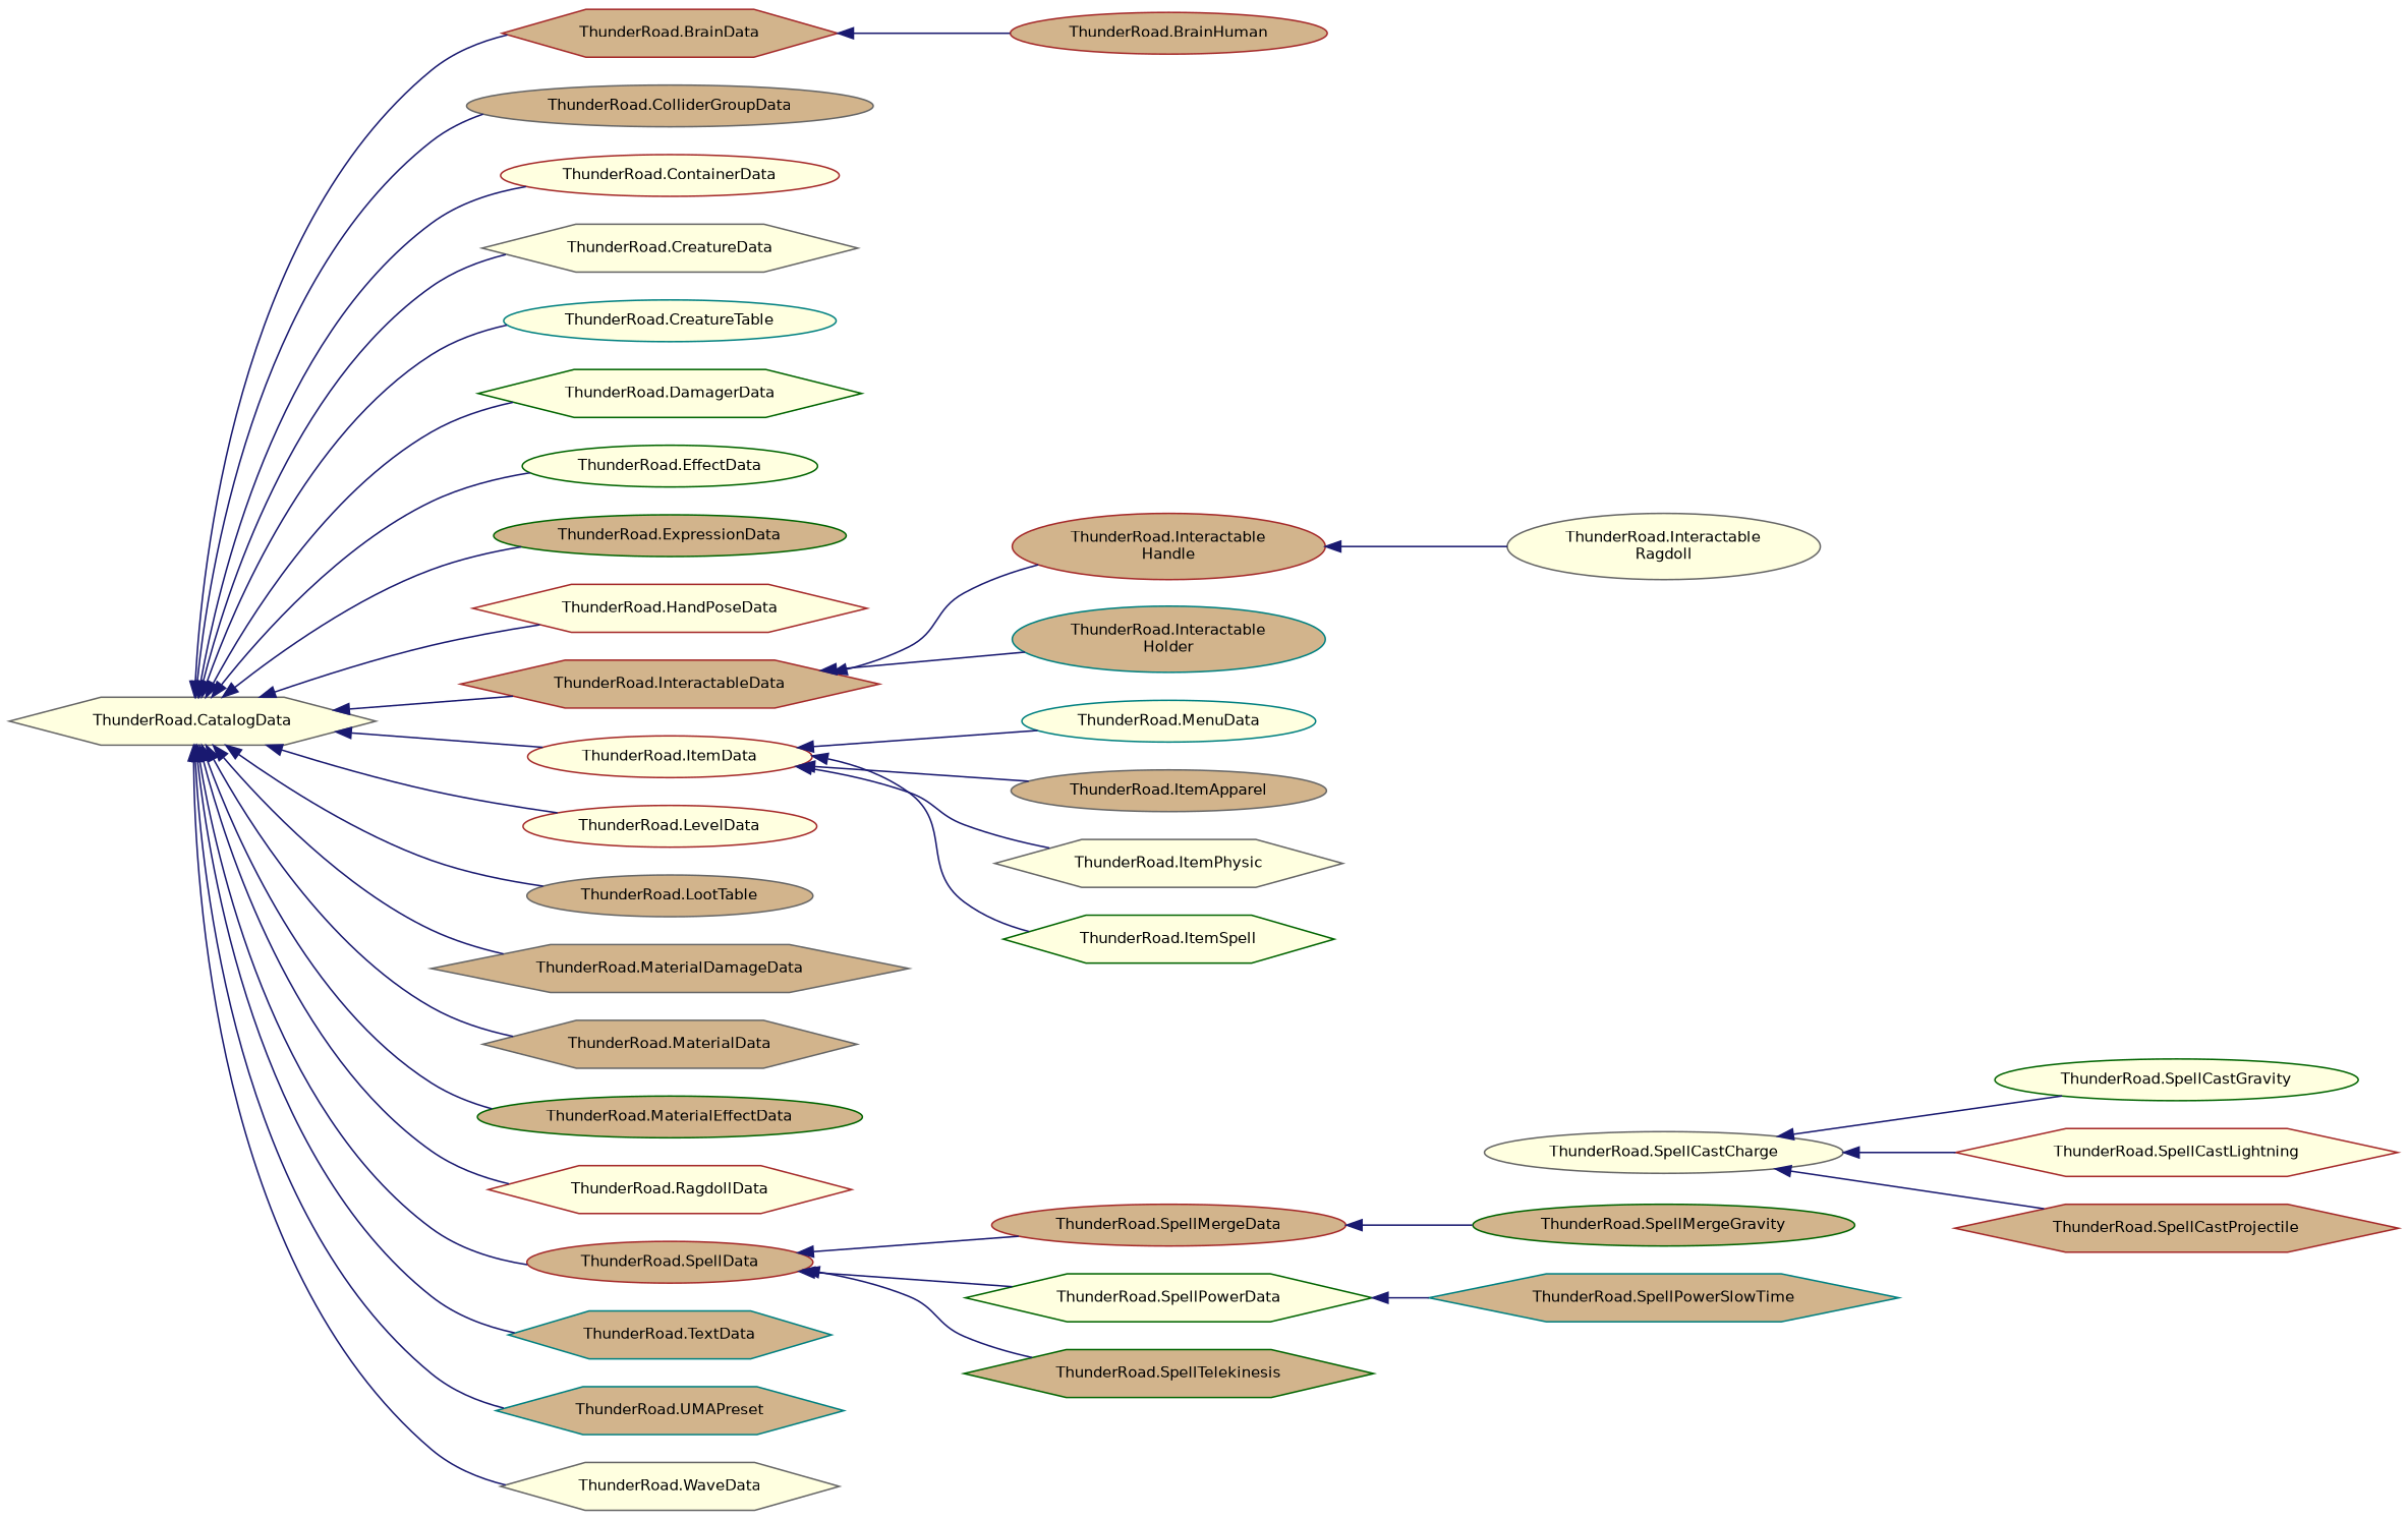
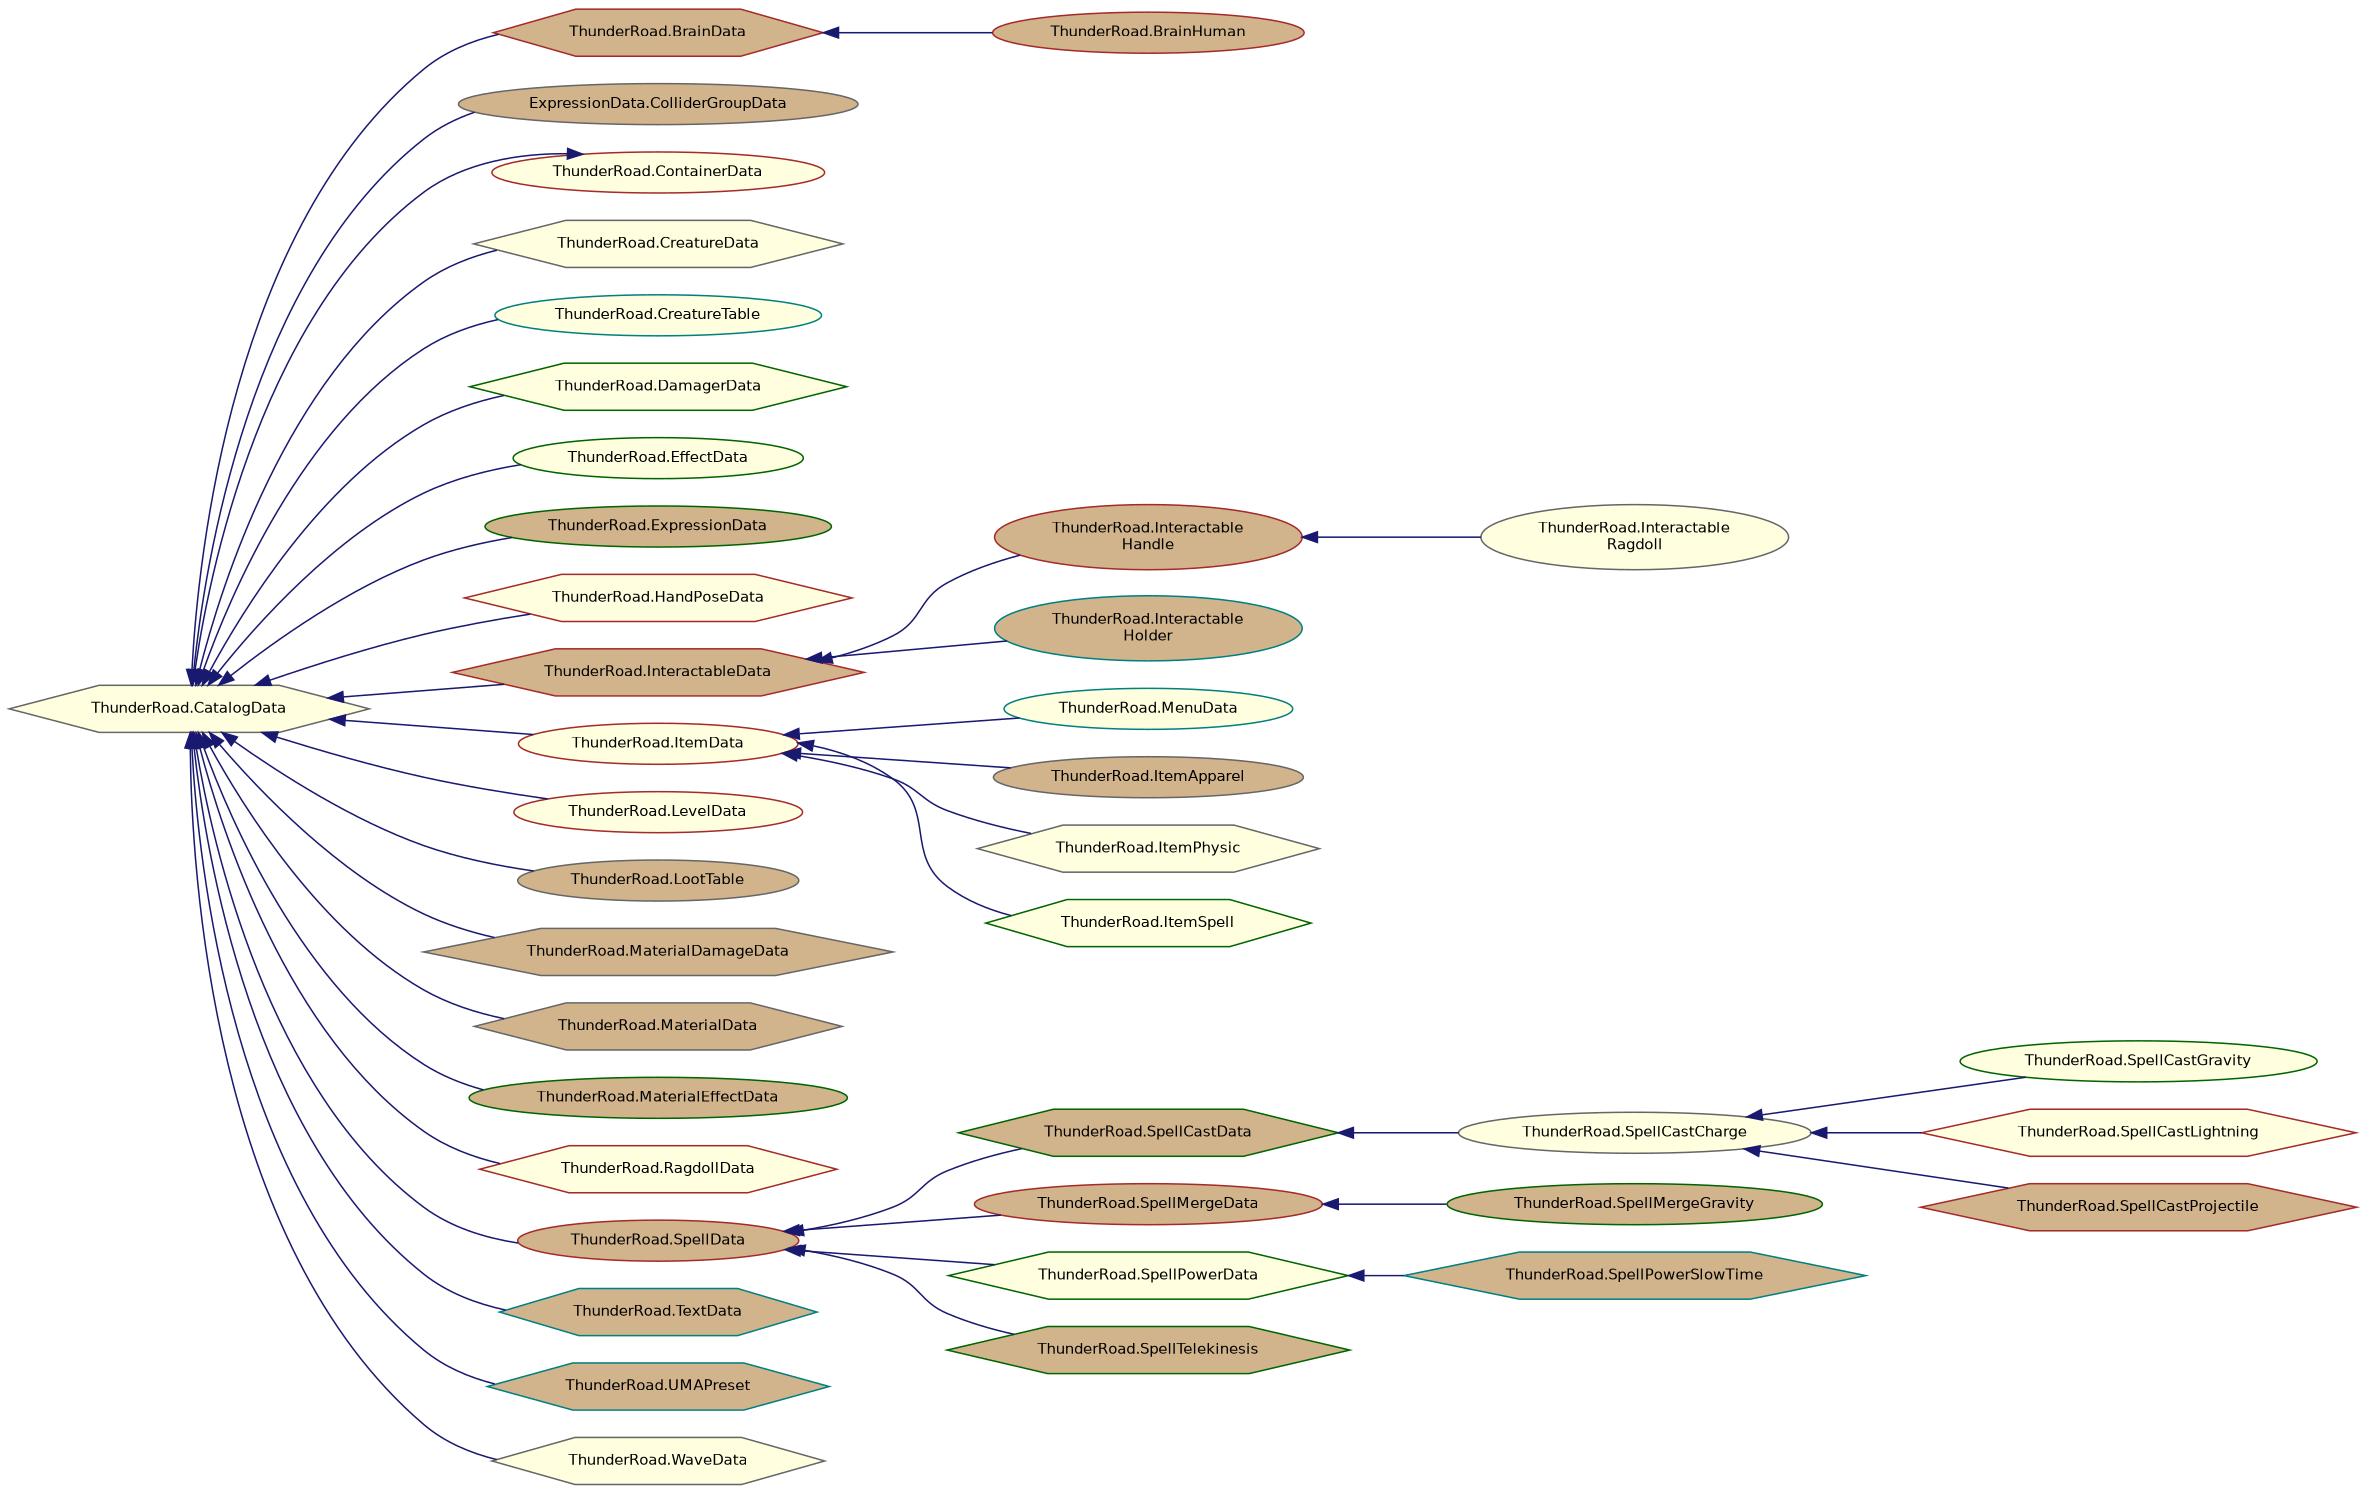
  digraph {
    rankdir=LR
    node [color=brown fillcolor=tan fontname=Helvetica fontsize=10 shape=hexagon style=filled]
    edge [color=midnightblue dir=back fontname=Helvetica fontsize=10 labelfontname=Helvetica labelfontsize=10 style=solid]
    n1 [color=gray40 fillcolor=lightyellow height=0.2 label="ThunderRoad.CatalogData" width=0.4]
    n2 [height=0.2 label="ThunderRoad.BrainData" width=0.4]
-   n3 [color=gray40 height=0.2 label="ThunderRoad.ColliderGroupData" shape=ellipse width=0.4]
+   n3 [color=gray40 height=0.2 label="ExpressionData.ColliderGroupData" shape=ellipse width=0.4]
    n4 [fillcolor=lightyellow height=0.2 label="ThunderRoad.ContainerData" shape=ellipse width=0.4]
    n5 [color=gray40 fillcolor=lightyellow height=0.2 label="ThunderRoad.CreatureData" width=0.4]
    n6 [color=teal fillcolor=lightyellow height=0.2 label="ThunderRoad.CreatureTable" shape=ellipse width=0.4]
    n7 [color=darkgreen fillcolor=lightyellow height=0.2 label="ThunderRoad.DamagerData" width=0.4]
    n8 [color=darkgreen fillcolor=lightyellow height=0.2 label="ThunderRoad.EffectData" shape=ellipse width=0.4]
    n9 [color=darkgreen height=0.2 label="ThunderRoad.ExpressionData" shape=ellipse width=0.4]
    n10 [fillcolor=lightyellow height=0.2 label="ThunderRoad.HandPoseData" width=0.4]
    n11 [height=0.2 label="ThunderRoad.InteractableData" width=0.4]
    n12 [fillcolor=lightyellow height=0.2 label="ThunderRoad.ItemData" shape=ellipse width=0.4]
    n13 [fillcolor=lightyellow height=0.2 label="ThunderRoad.LevelData" shape=ellipse width=0.4]
    n14 [color=gray40 height=0.2 label="ThunderRoad.LootTable" shape=ellipse width=0.4]
    n15 [color=gray40 height=0.2 label="ThunderRoad.MaterialDamageData" width=0.4]
    n16 [color=gray40 height=0.2 label="ThunderRoad.MaterialData" width=0.4]
    n17 [color=darkgreen height=0.2 label="ThunderRoad.MaterialEffectData" shape=ellipse width=0.4]
    n18 [fillcolor=lightyellow height=0.2 label="ThunderRoad.RagdollData" width=0.4]
    n19 [height=0.2 label="ThunderRoad.SpellData" shape=ellipse width=0.4]
    n20 [color=teal height=0.2 label="ThunderRoad.TextData" width=0.4]
    n21 [color=teal height=0.2 label="ThunderRoad.UMAPreset" width=0.4]
    n22 [color=gray40 fillcolor=lightyellow height=0.2 label="ThunderRoad.WaveData" width=0.4]
    n23 [height=0.2 label="ThunderRoad.BrainHuman" shape=ellipse width=0.4]
    n24 [height=0.2 label="ThunderRoad.Interactable\lHandle" shape=ellipse width=0.4]
    n25 [color=teal height=0.2 label="ThunderRoad.Interactable\lHolder" shape=ellipse width=0.4]
    n26 [color=teal fillcolor=lightyellow height=0.2 label="ThunderRoad.MenuData" shape=ellipse width=0.4]
    n27 [color=gray40 height=0.2 label="ThunderRoad.ItemApparel" shape=ellipse width=0.4]
    n28 [color=gray40 fillcolor=lightyellow height=0.2 label="ThunderRoad.ItemPhysic" width=0.4]
    n29 [color=darkgreen fillcolor=lightyellow height=0.2 label="ThunderRoad.ItemSpell" width=0.4]
+   n30 [color=darkgreen height=0.2 label="ThunderRoad.SpellCastData" width=0.4]
    n31 [height=0.2 label="ThunderRoad.SpellMergeData" shape=ellipse width=0.4]
    n32 [color=darkgreen fillcolor=lightyellow height=0.2 label="ThunderRoad.SpellPowerData" width=0.4]
    n33 [color=darkgreen height=0.2 label="ThunderRoad.SpellTelekinesis" width=0.4]
    n34 [color=gray40 fillcolor=lightyellow height=0.2 label="ThunderRoad.Interactable\lRagdoll" shape=ellipse width=0.4]
    n35 [color=gray40 fillcolor=lightyellow height=0.2 label="ThunderRoad.SpellCastCharge" shape=ellipse width=0.4]
    n36 [color=darkgreen height=0.2 label="ThunderRoad.SpellMergeGravity" shape=ellipse width=0.4]
    n37 [color=teal height=0.2 label="ThunderRoad.SpellPowerSlowTime" width=0.4]
    n38 [color=darkgreen fillcolor=lightyellow height=0.2 label="ThunderRoad.SpellCastGravity" shape=ellipse width=0.4]
    n39 [fillcolor=lightyellow height=0.2 label="ThunderRoad.SpellCastLightning" width=0.4]
    n40 [height=0.2 label="ThunderRoad.SpellCastProjectile" width=0.4]
    n1 -> n2
    n1 -> n3
-   n1 -> n4
+   n4 -> n1
    n1 -> n5
    n1 -> n6
    n1 -> n7
    n1 -> n8
    n1 -> n9
    n1 -> n10
    n1 -> n11
    n1 -> n12
    n1 -> n13
    n1 -> n14
    n1 -> n15
    n1 -> n16
    n1 -> n17
    n1 -> n18
    n1 -> n19
    n1 -> n20
    n1 -> n21
    n1 -> n22
    n2 -> n23
    n11 -> n24
    n11 -> n25
    n12 -> n26
    n12 -> n27
    n12 -> n28
    n12 -> n29
+   n19 -> n30
    n19 -> n31
    n19 -> n32
    n19 -> n33
    n24 -> n34
+   n30 -> n35
    n31 -> n36
    n32 -> n37
    n35 -> n38
    n35 -> n39
    n35 -> n40
  }
